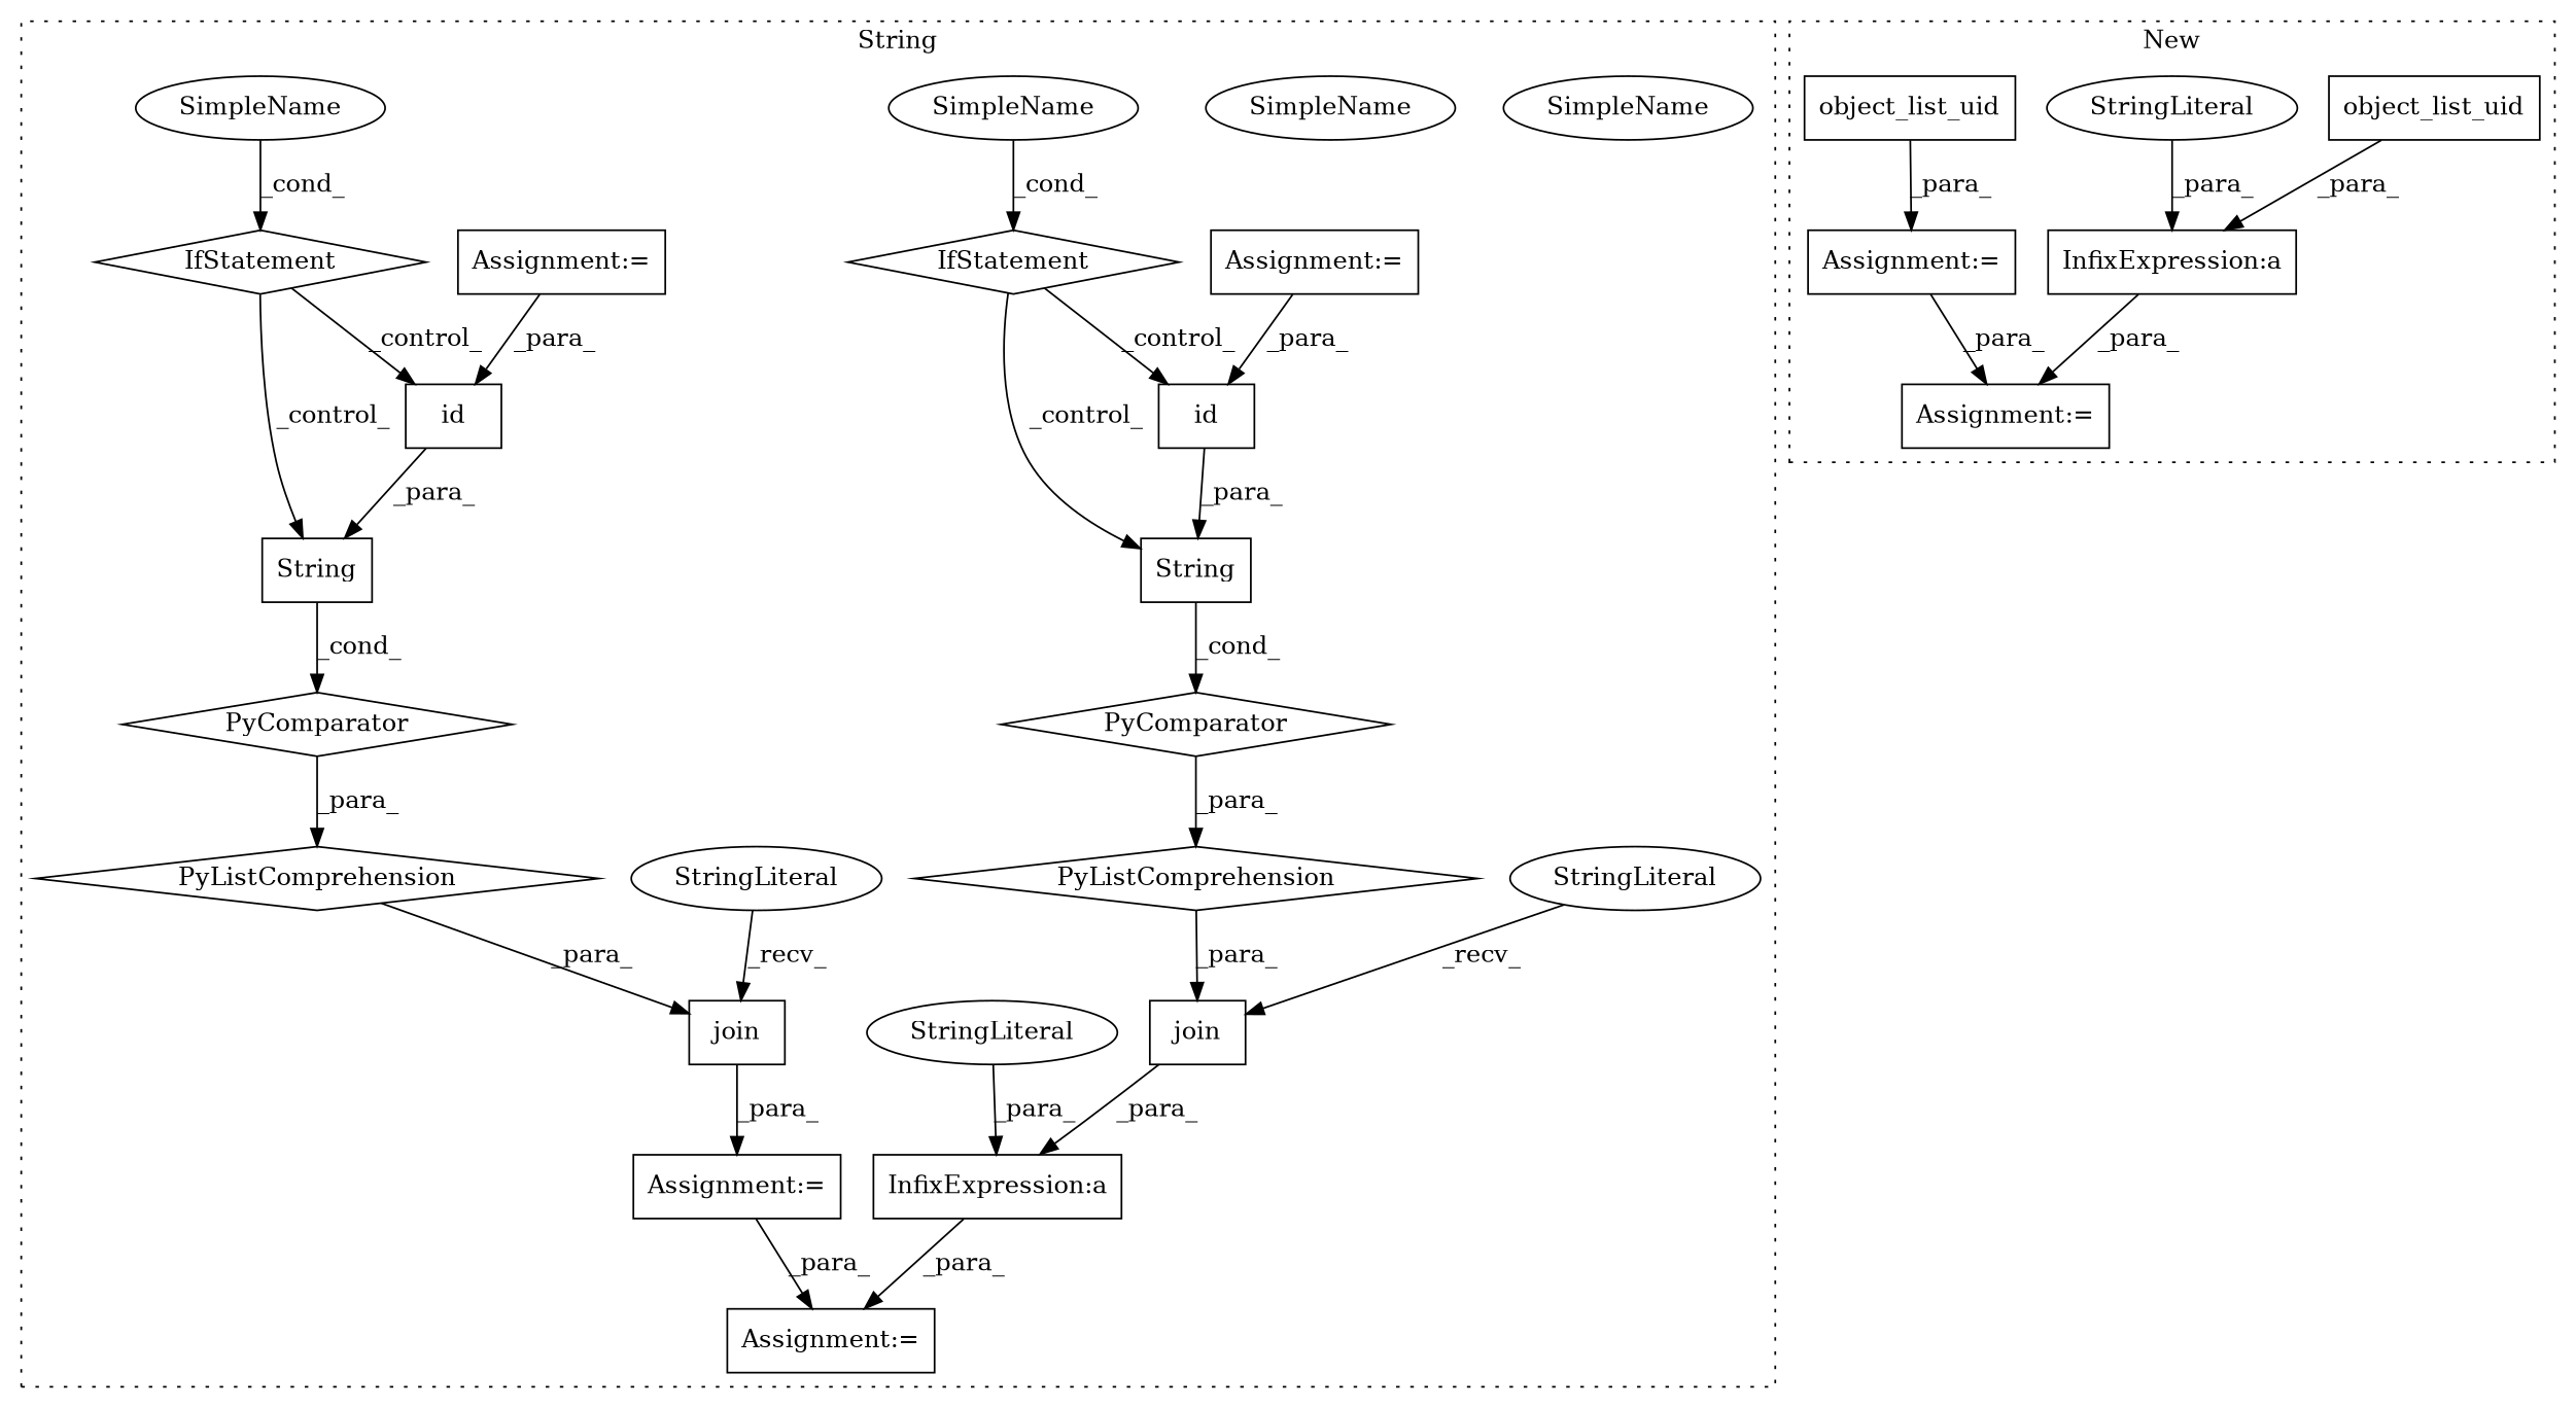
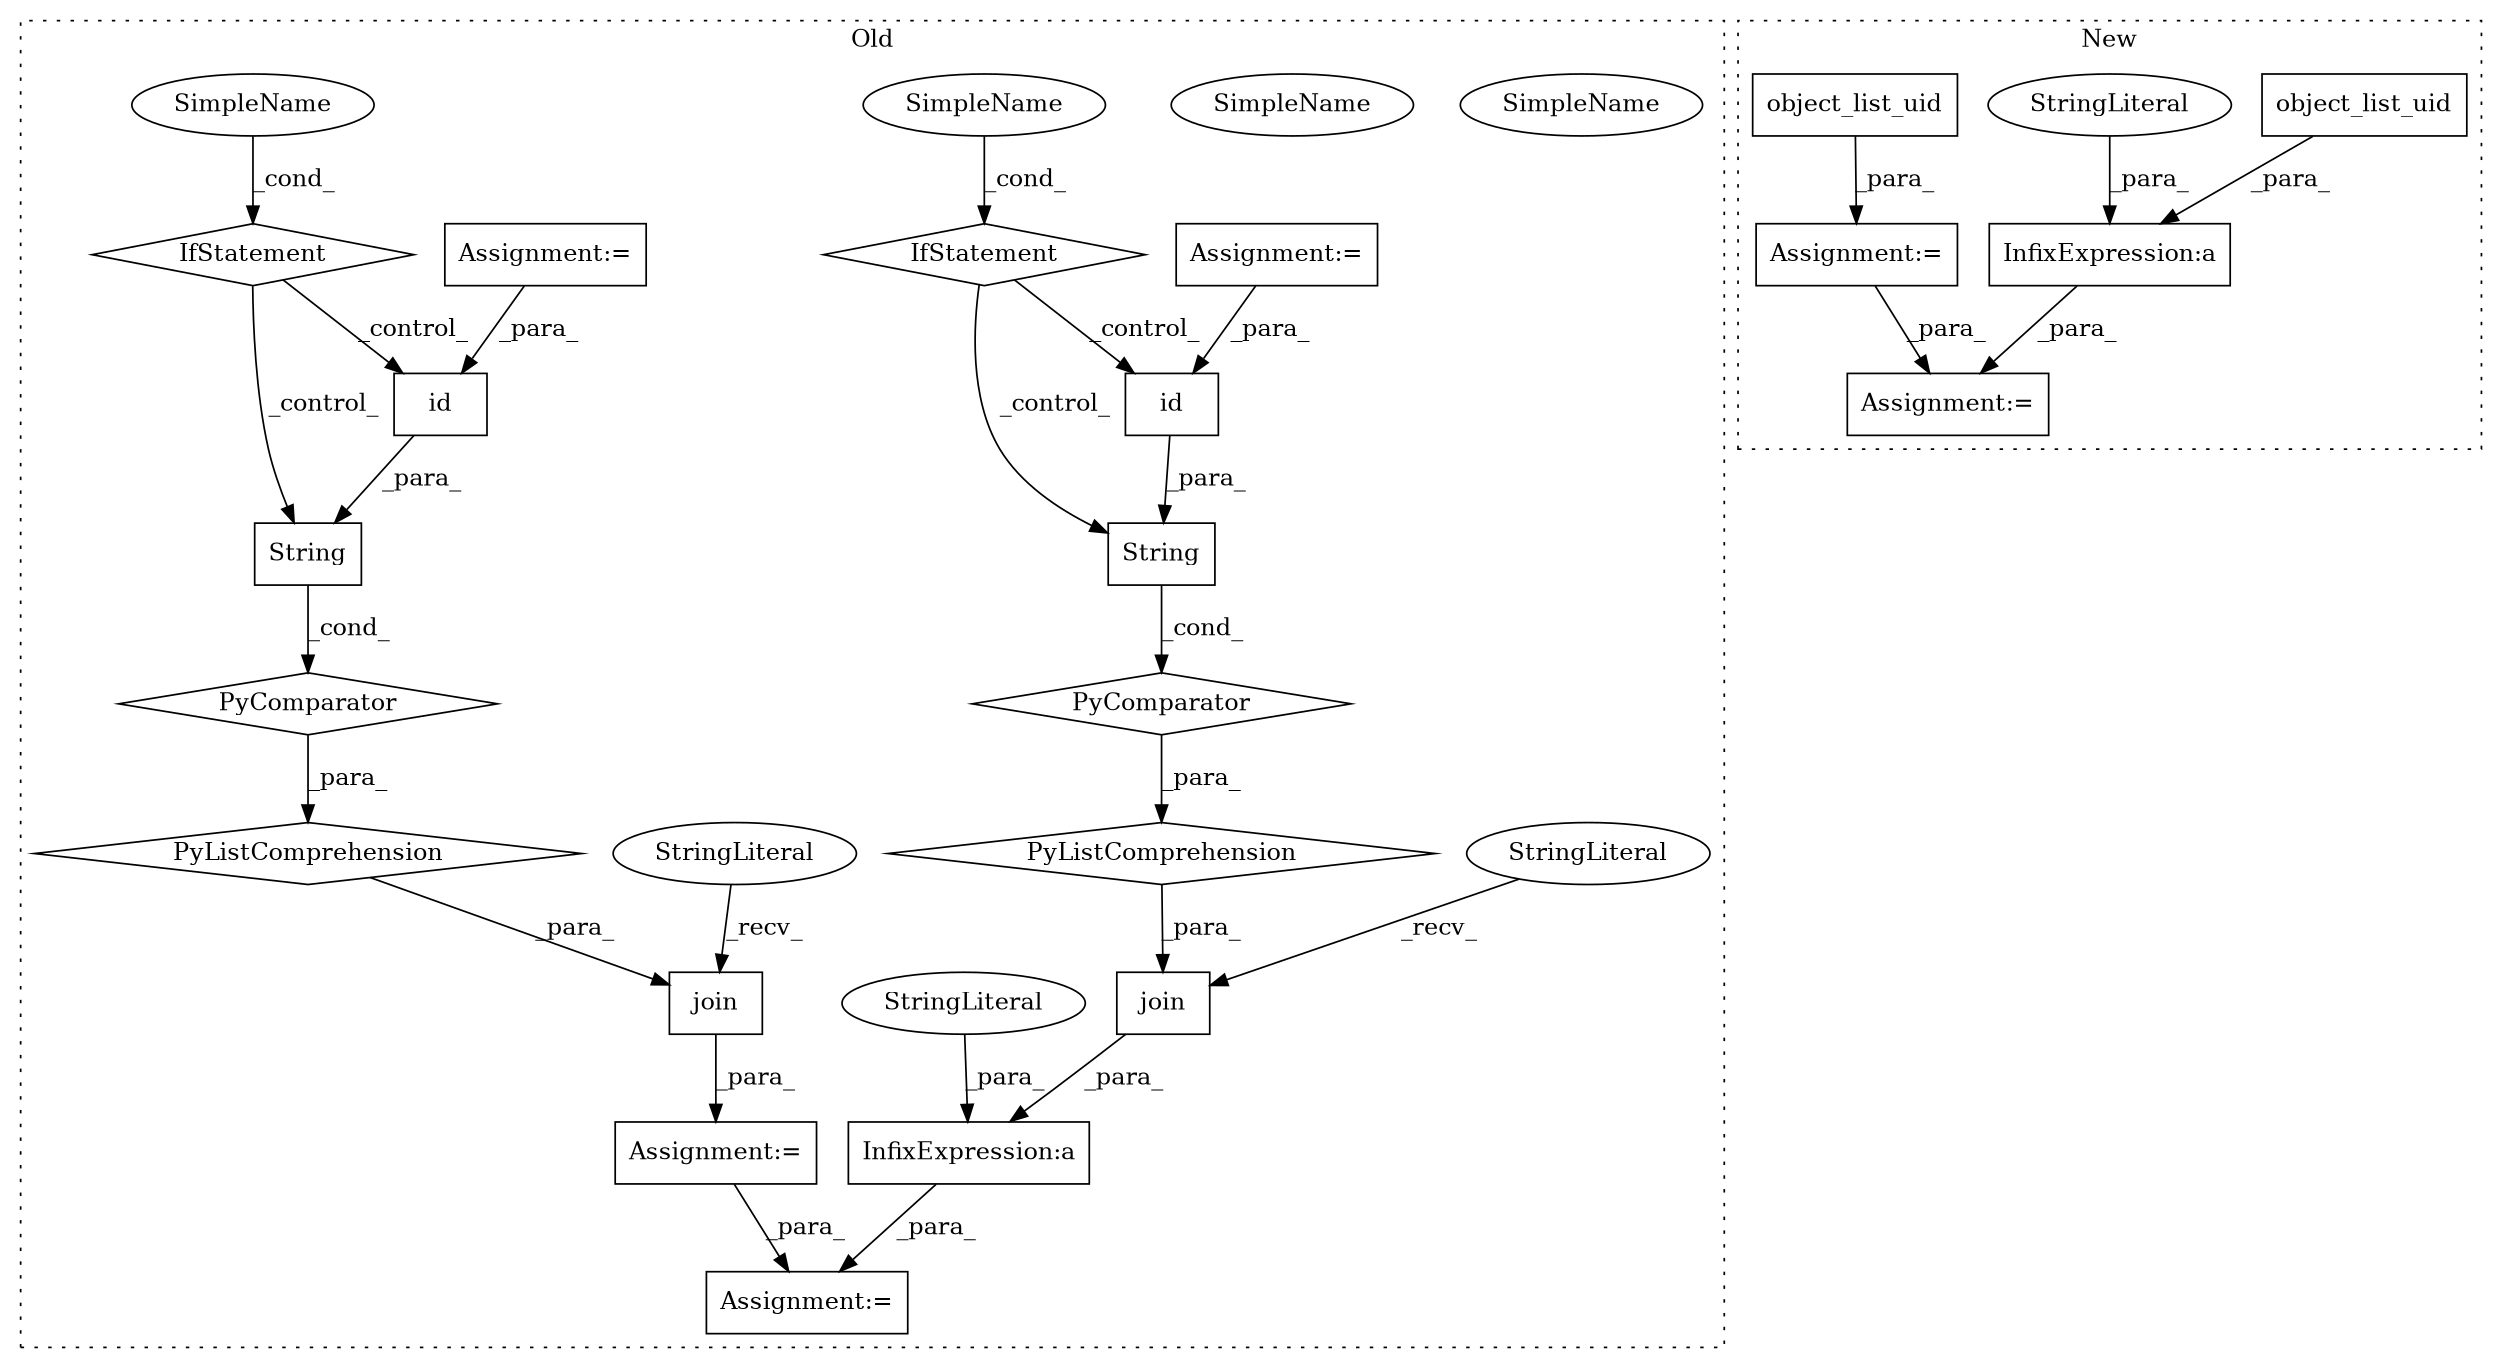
  digraph {
    node [a=32 l=3 s=32526 shape=box]
    n1 [l="3,1" label=id s="32602,32606"]
    n2 [a=27 label="InfixExpression:a" s=32572]
    n3 [l="7,1" label=String s="32455,32467"]
    n4 [a=42 l=5 label=SimpleName s=32682 shape=ellipse]
    n5 [l="7,1" label=String s="32595,32607"]
    n6 [a=113 l=22 label=PyComparator shape=diamond]
    n7 [a=42 l=5 label=SimpleName s=32543 shape=ellipse]
    n8 [a=25 l=22 label=IfStatement shape=diamond]
    n9 [a=113 l=21 label=PyComparator s=32666 shape=diamond]
    n10 [a=25 l=21 label=IfStatement s=32666 shape=diamond]
    n11 [l="16,-5" label=join s="32579,32695"]
    n12 [l="3,1" label=id s="32462,32466"]
    n13 [l="16,-5" label=join s="32439,32556"]
    n14 [a=7 l=21 label="Assignment:=" s=32666]
    n15 [a=7 l=22 label="Assignment:="]
    n16 [a=45 label=StringLiteral s=32435 shape=ellipse]
    n17 [a=109 l=101 label=PyListComprehension s=32455 shape=diamond]
    n18 [a=45 label=StringLiteral s=32575 shape=ellipse]
    n19 [a=109 l=100 label=PyListComprehension s=32595 shape=diamond]
    n20 [a=45 label=StringLiteral s=32569 shape=ellipse]
    n21 [a=7 l=2 label="Assignment:=" s=32566]
    n22 [a=7 l=1 label="Assignment:=" s=32434]
    n23 [a=42 l=5 label=SimpleName s=32682 shape=ellipse]
    n24 [a=42 l=5 label=SimpleName s=32543 shape=ellipse]
    n25 [l="16,1" label=object_list_uid s="28066,28087"]
    n26 [a=27 label="InfixExpression:a" s=28063]
    n27 [a=45 label=StringLiteral s=28060 shape=ellipse]
    n28 [a=7 l=2 label="Assignment:=" s=28057]
    n29 [l="16,1" label=object_list_uid s="28019,28041"]
    n30 [a=7 l=1 label="Assignment:=" s=28018]
    subgraph cluster_1 {
-     label=String
+     label=Old
      style=dotted
      n1
      n2
      n3
      n4
      n5
      n6
      n7
      n8
      n9
      n10
      n11
      n12
      n13
      n14
      n15
      n16
      n17
      n18
      n19
      n20
      n21
      n22
      n23
      n24
    }
    subgraph cluster_2 {
      label=New
      style=dotted
      n25
      n26
      n27
      n28
      n29
      n30
    }
    n1 -> n5 [label=_para_]
    n2 -> n21 [label=_para_]
    n3 -> n6 [label=_cond_]
    n5 -> n9 [label=_cond_]
    n6 -> n17 [label=_para_]
    n8 -> n3 [label=_control_]
    n8 -> n12 [label=_control_]
    n9 -> n19 [label=_para_]
    n10 -> n1 [label=_control_]
    n10 -> n5 [label=_control_]
    n11 -> n2 [label=_para_]
    n12 -> n3 [label=_para_]
    n13 -> n22 [label=_para_]
    n14 -> n1 [label=_para_]
    n15 -> n12 [label=_para_]
    n16 -> n13 [label=_recv_]
    n17 -> n13 [label=_para_]
    n18 -> n11 [label=_recv_]
    n19 -> n11 [label=_para_]
    n20 -> n2 [label=_para_]
    n22 -> n21 [label=_para_]
    n23 -> n10 [label=_cond_]
    n24 -> n8 [label=_cond_]
    n25 -> n26 [label=_para_]
    n26 -> n28 [label=_para_]
    n27 -> n26 [label=_para_]
    n29 -> n30 [label=_para_]
    n30 -> n28 [label=_para_]
  }
